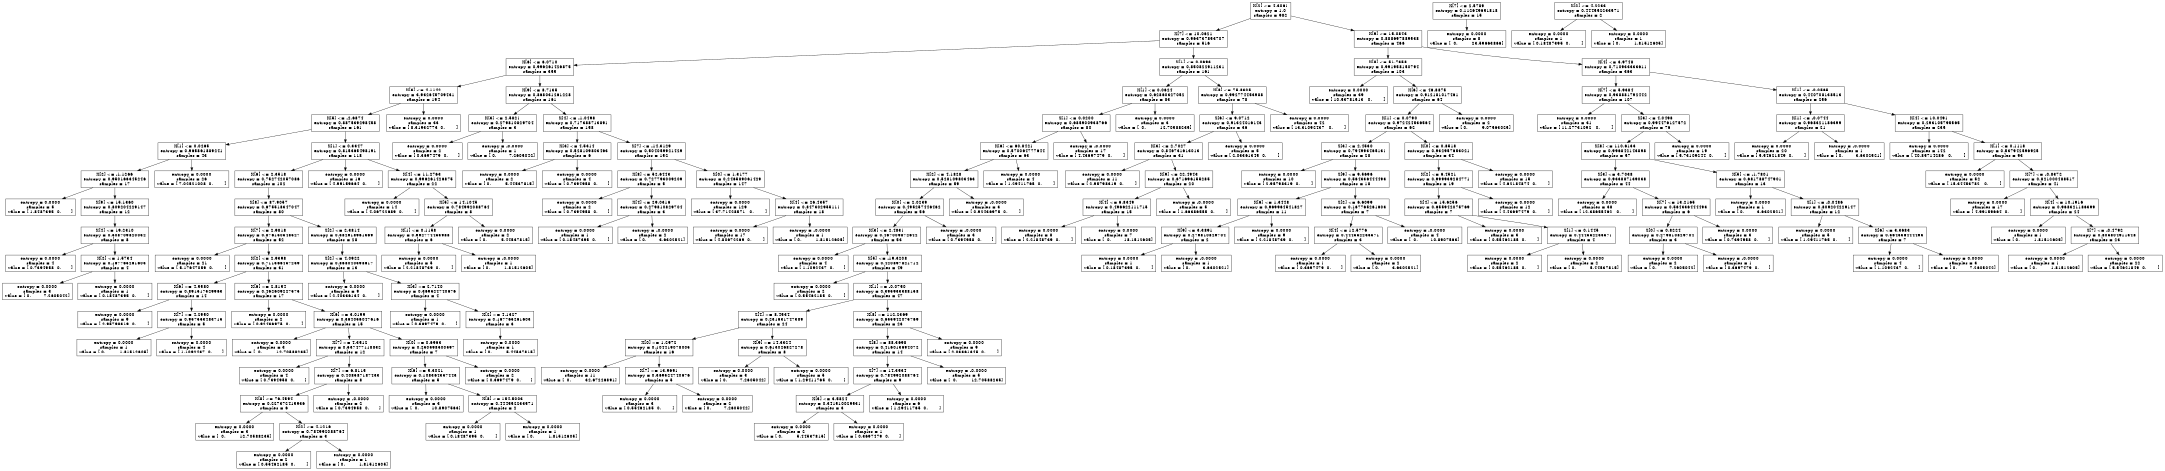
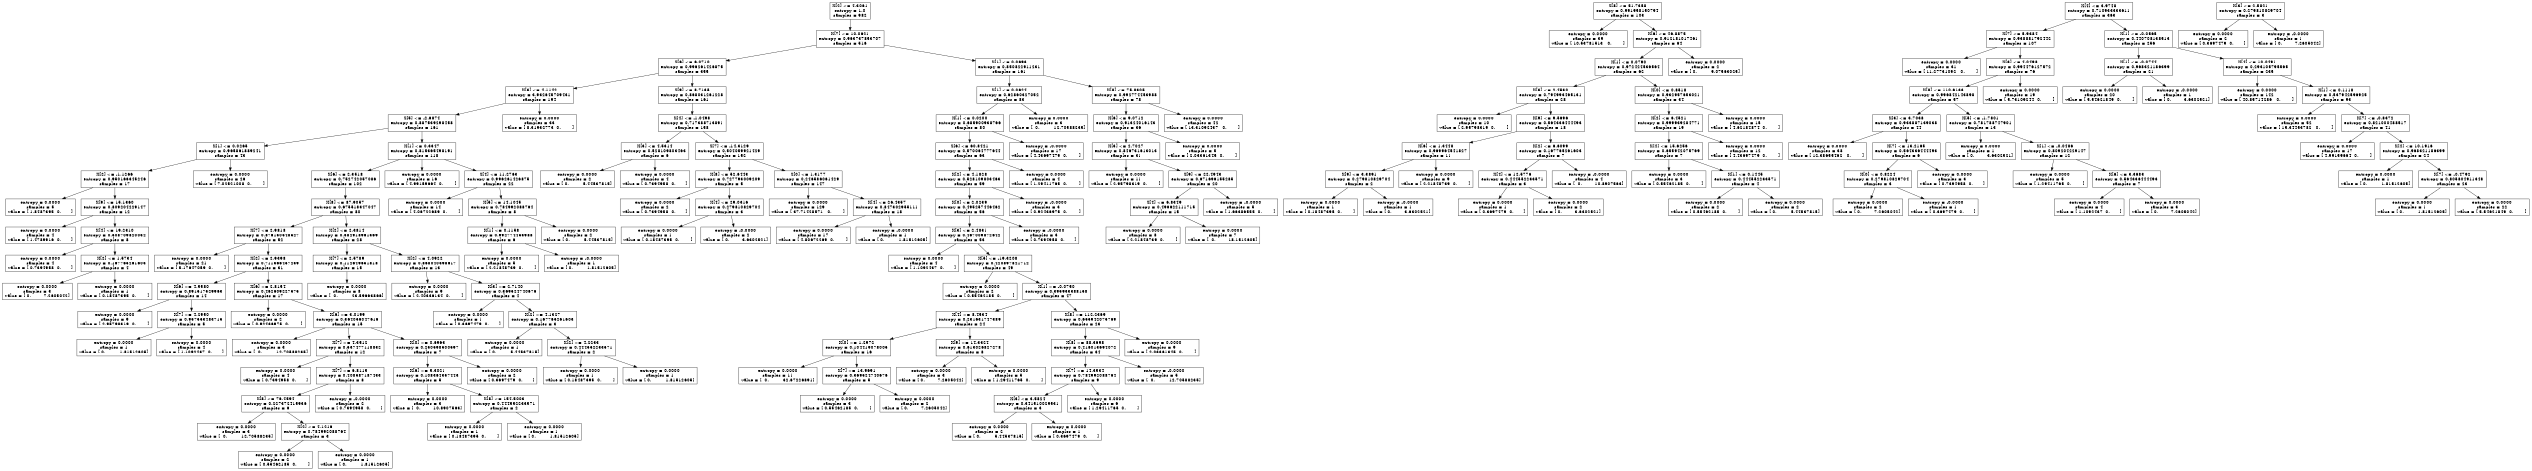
  digraph {
    node [shape=box]
    n1 [label="X[2] <= 4.3061\nentropy = 1.0\nsamples = 982"]
    n2 [label="X[7] <= 10.0621\nentropy = 0.963737853707\nsamples = 516"]
-   n3 [label="X[9] <= 15.0843\nentropy = 0.888697889538\nsamples = 466"]
    n4 [label="X[6] <= 6.0710\nentropy = 0.996261426875\nsamples = 355"]
    n5 [label="X[1] <= 0.0693\nentropy = 0.850822911231\nsamples = 161"]
    n6 [label="X[8] <= 51.7358\nentropy = 0.991958150794\nsamples = 103"]
    n7 [label="X[4] <= 3.9748\nentropy = 0.710933333611\nsamples = 363"]
    n8 [label="X[3] <= 4.1142\nentropy = 3.932645709431\nsamples = 194"]
    n9 [label="X[9] <= 8.7135\nentropy = 0.868031261228\nsamples = 161"]
    n10 [label="X[1] <= 0.0624\nentropy = 0.62860327052\nsamples = 83"]
    n11 [label="X[8] <= 75.8305\nentropy = 0.992774453988\nsamples = 78"]
    n12 [label="X[5] <= -2.6874\nentropy = 0.887539298458\nsamples = 161"]
    n13 [label="entropy = 0.0000\nsamples = 33\nvalue = [ 8.31932773  0.        ]"]
    n14 [label="X[3] <= 2.5821\nentropy = 0.279810829704\nsamples = 3"]
    n15 [label="X[4] <= -1.0498\nentropy = 0.717388713891\nsamples = 158"]
    n16 [label="X[1] <= 0.0265\nentropy = 0.965861889241\nsamples = 43"]
    n17 [label="X[1] <= 0.3347\nentropy = 0.815365498191\nsamples = 118"]
    n18 [label="X[2] <= -1.1266\nentropy = 0.950166345246\nsamples = 17"]
    n19 [label="entropy = 0.0000\nsamples = 26\nvalue = [ 7.02521008  0.        ]"]
    n20 [label="X[6] <= 2.3518\nentropy = 0.752742057086\nsamples = 102"]
    n21 [label="entropy = 0.0000\nsamples = 16\nvalue = [ 4.99159664  0.        ]"]
    n22 [label="X[4] <= 11.2763\nentropy = 0.996261426875\nsamples = 22"]
    n23 [label="entropy = 0.0000\nsamples = 5\nvalue = [ 1.8487395  0.       ]"]
    n24 [label="X[9] <= 15.1360\nentropy = 0.809204229147\nsamples = 12"]
+   n25 [label="entropy = 0.0000\nsamples = 4\nvalue = [ 1.4789916  0.       ]"]
    n26 [label="X[4] <= 19.2310\nentropy = 0.508709820032\nsamples = 8"]
    n27 [label="entropy = 0.0000\nsamples = 4\nvalue = [ 0.7394958  0.       ]"]
    n28 [label="X[2] <= 1.5734\nentropy = 0.167765261603\nsamples = 4"]
    n29 [label="entropy = 0.0000\nsamples = 3\nvalue = [ 0.         7.2605042]"]
    n30 [label="entropy = 0.0000\nsamples = 1\nvalue = [ 0.18487395  0.        ]"]
    n31 [label="X[8] <= 87.9057\nentropy = 0.675518347047\nsamples = 80"]
    n32 [label="entropy = 0.0000\nsamples = 14\nvalue = [ 4.06722689  0.        ]"]
    n33 [label="X[5] <= 14.1045\nentropy = 0.784992088764\nsamples = 8"]
    n34 [label="X[7] <= 2.9818\nentropy = 0.876150548527\nsamples = 52"]
    n35 [label="X[2] <= 2.3814\nentropy = 0.382918961369\nsamples = 28"]
    n36 [label="X[1] <= 0.1158\nentropy = 0.992774453988\nsamples = 6"]
    n37 [label="entropy = 0.0000\nsamples = 2\nvalue = [ 0.          5.44537815]"]
    n38 [label="entropy = 0.0000\nsamples = 5\nvalue = [ 2.21848739  0.        ]"]
    n39 [label="entropy = -0.0000\nsamples = 1\nvalue = [ 0.          1.81512605]"]
    n40 [label="entropy = 0.0000\nsamples = 21\nvalue = [ 5.17647059  0.        ]"]
    n41 [label="X[2] <= 2.9398\nentropy = 0.711366457239\nsamples = 31"]
    n42 [label="X[7] <= 2.5789\nentropy = 0.112649651818\nsamples = 15"]
    n43 [label="X[2] <= 4.0922\nentropy = 0.868040398617\nsamples = 13"]
    n44 [label="X[6] <= 4.5580\nentropy = 0.891517529963\nsamples = 14"]
    n45 [label="X[6] <= 2.8154\nentropy = 0.462609227575\nsamples = 17"]
    n46 [label="entropy = 0.0000\nsamples = 9\nvalue = [ 2.95798319  0.        ]"]
    n47 [label="X[7] <= 4.2950\nentropy = 0.957553483715\nsamples = 5"]
    n48 [label="entropy = 0.0000\nsamples = 2\nvalue = [ 0.92436975  0.        ]"]
    n49 [label="X[6] <= 3.0199\nentropy = 0.364056047616\nsamples = 15"]
    n50 [label="entropy = 0.0000\nsamples = 1\nvalue = [ 0.          1.81512605]"]
    n51 [label="entropy = 0.0000\nsamples = 4\nvalue = [ 1.1092437  0.       ]"]
    n52 [label="entropy = 0.0000\nsamples = 3\nvalue = [  0.          12.70588235]"]
    n53 [label="X[7] <= 4.3512\nentropy = 0.537477118832\nsamples = 12"]
    n54 [label="X[0] <= 0.6963\nentropy = 0.250598500597\nsamples = 7"]
    n55 [label="entropy = 0.0000\nsamples = 4\nvalue = [ 0.7394958  0.       ]"]
    n56 [label="X[7] <= 6.8115\nentropy = 0.408587187433\nsamples = 8"]
    n57 [label="X[8] <= 76.4594\nentropy = 0.227372415936\nsamples = 6"]
    n58 [label="entropy = -0.0000\nsamples = 2\nvalue = [ 0.7394958  0.       ]"]
    n59 [label="entropy = 0.0000\nsamples = 3\nvalue = [  0.          12.70588235]"]
    n60 [label="X[2] <= 4.1216\nentropy = 0.784992088764\nsamples = 3"]
    n61 [label="entropy = 0.0000\nsamples = 2\nvalue = [ 0.55462185  0.        ]"]
    n62 [label="entropy = 0.0000\nsamples = 1\nvalue = [ 0.          1.81512605]"]
    n63 [label="entropy = 0.0000\nsamples = 8\nvalue = [  0.          23.59663866]"]
    n64 [label="entropy = 0.0000\nsamples = 9\nvalue = [ 2.40336134  0.        ]"]
    n65 [label="X[3] <= 2.7140\nentropy = 0.369524740676\nsamples = 4"]
    n66 [label="X[6] <= 5.3021\nentropy = 0.108364357443\nsamples = 5"]
    n67 [label="entropy = 0.0000\nsamples = 2\nvalue = [ 0.3697479  0.       ]"]
    n68 [label="entropy = 0.0000\nsamples = 3\nvalue = [  0.         10.8907563]"]
    n69 [label="X[8] <= 154.5003\nentropy = 0.444552233571\nsamples = 2"]
    n70 [label="entropy = 0.0000\nsamples = 1\nvalue = [ 0.18487395  0.        ]"]
    n71 [label="entropy = 0.0000\nsamples = 1\nvalue = [ 0.          1.81512605]"]
    n72 [label="entropy = 0.0000\nsamples = 1\nvalue = [ 0.3697479  0.       ]"]
    n73 [label="X[2] <= 4.1327\nentropy = 0.167765261603\nsamples = 3"]
    n74 [label="entropy = 0.0000\nsamples = 1\nvalue = [ 0.          5.44537815]"]
    n75 [label="X[2] <= 4.2233\nentropy = 0.444552233571\nsamples = 2"]
    n76 [label="entropy = 0.0000\nsamples = 1\nvalue = [ 0.18487395  0.        ]"]
    n77 [label="entropy = 0.0000\nsamples = 1\nvalue = [ 0.          1.81512605]"]
    n78 [label="entropy = 0.0000\nsamples = 2\nvalue = [ 0.3697479  0.       ]"]
    n79 [label="entropy = -0.0000\nsamples = 1\nvalue = [ 0.         7.2605042]"]
    n80 [label="X[3] <= 4.5314\nentropy = 0.528109803463\nsamples = 6"]
    n81 [label="X[7] <= -14.3129\nentropy = 0.504059921429\nsamples = 152"]
    n82 [label="entropy = 0.0000\nsamples = 2\nvalue = [ 0.          5.44537815]"]
    n83 [label="entropy = 0.0000\nsamples = 4\nvalue = [ 0.7394958  0.       ]"]
    n84 [label="X[8] <= 52.6443\nentropy = 0.727793009209\nsamples = 5"]
-   n85 [label="X[0] <= 1.3177\nentropy = 0.246589061429\nsamples = 147"]
+   n85 [label="X[0] <= 1.3177\nentropy = 0.246586061429\nsamples = 147"]
    n86 [label="entropy = 0.0000\nsamples = 2\nvalue = [ 0.7394958  0.       ]"]
    n87 [label="X[4] <= 29.0316\nentropy = 0.279810829704\nsamples = 3"]
    n88 [label="entropy = 0.0000\nsamples = 129\nvalue = [ 37.71428571   0.        ]"]
    n89 [label="X[4] <= 26.4357\nentropy = 0.847302955111\nsamples = 18"]
    n90 [label="entropy = 0.0000\nsamples = 1\nvalue = [ 0.18487395  0.        ]"]
    n91 [label="entropy = -0.0000\nsamples = 2\nvalue = [ 0.         3.6302521]"]
    n92 [label="entropy = 0.0000\nsamples = 17\nvalue = [ 4.80672269  0.        ]"]
    n93 [label="entropy = -0.0000\nsamples = 1\nvalue = [ 0.          1.81512605]"]
    n94 [label="X[1] <= 0.0200\nentropy = 0.685900938766\nsamples = 80"]
    n95 [label="entropy = 0.0000\nsamples = 3\nvalue = [  0.          12.70588235]"]
    n96 [label="X[6] <= 9.0712\nentropy = 0.91324016143\nsamples = 36"]
    n97 [label="entropy = 0.0000\nsamples = 42\nvalue = [ 13.31092437   0.        ]"]
    n98 [label="X[6] <= 60.8421\nentropy = 0.570064777644\nsamples = 63"]
    n99 [label="entropy = -0.0000\nsamples = 17\nvalue = [ 4.43697479  0.        ]"]
    n100 [label="X[2] <= 4.1828\nentropy = 0.528109803463\nsamples = 59"]
    n101 [label="entropy = 0.0000\nsamples = 4\nvalue = [ 1.29411765  0.        ]"]
    n102 [label="X[0] <= 2.0239\nentropy = 0.495257446462\nsamples = 56"]
    n103 [label="entropy = -0.0000\nsamples = 3\nvalue = [ 0.92436975  0.        ]"]
    n104 [label="X[3] <= 2.4831\nentropy = 0.467009872642\nsamples = 53"]
    n105 [label="entropy = -0.0000\nsamples = 3\nvalue = [ 0.7394958  0.       ]"]
    n106 [label="entropy = 0.0000\nsamples = 4\nvalue = [ 1.1092437  0.       ]"]
    n107 [label="X[5] <= -19.3208\nentropy = 0.420897821712\nsamples = 49"]
    n108 [label="entropy = 0.0000\nsamples = 2\nvalue = [ 0.55462185  0.        ]"]
    n109 [label="X[1] <= -0.0750\nentropy = 0.395933388158\nsamples = 47"]
    n110 [label="X[4] <= 8.4534\nentropy = 0.231631747389\nsamples = 24"]
    n111 [label="X[8] <= 112.2369\nentropy = 0.655942075769\nsamples = 23"]
    n112 [label="X[0] <= 1.2972\nentropy = 0.104419078005\nsamples = 16"]
    n113 [label="X[9] <= 14.3324\nentropy = 0.613026827278\nsamples = 8"]
-   n114 [label="X[8] <= 88.3698\nentropy = 0.416013694072\nsamples = 14"]
+   n114 [label="X[8] <= 88.3698\nentropy = 0.416013694072\nsamples = 34"]
    n115 [label="entropy = 0.0000\nsamples = 9\nvalue = [ 2.03361345  0.        ]"]
    n116 [label="entropy = 0.0000\nsamples = 11\nvalue = [  0.          32.67226891]"]
    n117 [label="X[7] <= 13.9691\nentropy = 0.369524740676\nsamples = 5"]
    n118 [label="entropy = 0.0000\nsamples = 3\nvalue = [ 0.         7.2605042]"]
    n119 [label="entropy = 0.0000\nsamples = 5\nvalue = [ 1.29411765  0.        ]"]
    n120 [label="entropy = 0.0000\nsamples = 3\nvalue = [ 0.55462185  0.        ]"]
    n121 [label="entropy = 0.0000\nsamples = 2\nvalue = [ 0.         7.2605042]"]
    n122 [label="X[7] <= 14.3534\nentropy = 0.784992088764\nsamples = 9"]
    n123 [label="entropy = -0.0000\nsamples = 5\nvalue = [  0.          12.70588235]"]
    n124 [label="X[3] <= 3.5824\nentropy = 0.341510029531\nsamples = 3"]
    n125 [label="entropy = 0.0000\nsamples = 6\nvalue = [ 1.29411765  0.        ]"]
    n126 [label="entropy = 0.0000\nsamples = 2\nvalue = [ 0.          5.44537815]"]
    n127 [label="entropy = 0.0000\nsamples = 1\nvalue = [ 0.3697479  0.       ]"]
    n128 [label="X[3] <= 2.7027\nentropy = 0.846731613013\nsamples = 31"]
    n129 [label="entropy = 0.0000\nsamples = 5\nvalue = [ 2.03361345  0.        ]"]
    n130 [label="entropy = 0.0000\nsamples = 11\nvalue = [ 2.95798319  0.        ]"]
    n131 [label="X[9] <= 22.4943\nentropy = 0.671696155285\nsamples = 20"]
    n132 [label="X[4] <= 6.8349\nentropy = 0.496622111715\nsamples = 15"]
    n133 [label="entropy = -0.0000\nsamples = 5\nvalue = [ 1.66386555  0.        ]"]
    n134 [label="entropy = 0.0000\nsamples = 8\nvalue = [ 2.21848739  0.        ]"]
    n135 [label="entropy = 0.0000\nsamples = 7\nvalue = [  0.         18.1512605]"]
    n136 [label="entropy = 0.0000\nsamples = 39\nvalue = [ 10.53781513   0.        ]"]
    n137 [label="X[6] <= 46.8875\nentropy = 0.912181017461\nsamples = 64"]
    n138 [label="X[7] <= 5.9384\nentropy = 0.938881792442\nsamples = 107"]
    n139 [label="X[1] <= -0.0565\nentropy = 0.440708138513\nsamples = 256"]
    n140 [label="X[1] <= 0.0790\nentropy = 0.972424536564\nsamples = 62"]
    n141 [label="entropy = 0.0000\nsamples = 2\nvalue = [ 0.          9.07563025]"]
    n142 [label="X[3] <= 2.4530\nentropy = 0.794993465131\nsamples = 28"]
    n143 [label="X[0] <= 0.8518\nentropy = 0.932957653021\nsamples = 34"]
    n144 [label="entropy = 0.0000\nsamples = 10\nvalue = [ 2.95798319  0.        ]"]
    n145 [label="X[9] <= 9.5696\nentropy = 0.564336444493\nsamples = 18"]
    n146 [label="X[2] <= 6.4521\nentropy = 0.999939284771\nsamples = 19"]
    n147 [label="entropy = 0.0000\nsamples = 15\nvalue = [ 4.62184874  0.        ]"]
    n148 [label="X[6] <= 1.3448\nentropy = 0.969964541827\nsamples = 11"]
    n149 [label="X[2] <= 6.6099\nentropy = 0.167765261603\nsamples = 7"]
    n150 [label="X[9] <= 3.3891\nentropy = 0.279810829704\nsamples = 2"]
    n151 [label="entropy = 0.0000\nsamples = 9\nvalue = [ 2.21848739  0.        ]"]
    n152 [label="X[4] <= 12.5776\nentropy = 0.444552233571\nsamples = 3"]
    n153 [label="entropy = -0.0000\nsamples = 4\nvalue = [  0.         10.8907563]"]
    n154 [label="entropy = 0.0000\nsamples = 1\nvalue = [ 0.18487395  0.        ]"]
    n155 [label="entropy = -0.0000\nsamples = 1\nvalue = [ 0.         3.6302521]"]
    n156 [label="entropy = 0.0000\nsamples = 1\nvalue = [ 0.3697479  0.       ]"]
    n157 [label="entropy = 0.0000\nsamples = 2\nvalue = [ 0.         3.6302521]"]
    n158 [label="X[4] <= 15.6256\nentropy = 0.655942075769\nsamples = 7"]
    n159 [label="entropy = 0.0000\nsamples = 12\nvalue = [ 4.43697479  0.        ]"]
    n160 [label="entropy = 0.0000\nsamples = 3\nvalue = [ 0.55462185  0.        ]"]
    n161 [label="X[1] <= 0.1445\nentropy = 0.444552233571\nsamples = 4"]
    n162 [label="entropy = 0.0000\nsamples = 2\nvalue = [ 0.55462185  0.        ]"]
    n163 [label="entropy = 0.0000\nsamples = 2\nvalue = [ 0.          5.44537815]"]
    n164 [label="entropy = 0.0000\nsamples = 31\nvalue = [ 11.27731092   0.        ]"]
    n165 [label="X[3] <= 4.0498\nentropy = 0.994476127572\nsamples = 76"]
    n166 [label="X[1] <= -0.0744\nentropy = 0.968321186399\nsamples = 21"]
    n167 [label="X[4] <= 10.0491\nentropy = 0.293105795565\nsamples = 235"]
    n168 [label="X[8] <= 110.6133\nentropy = 0.996842143898\nsamples = 57"]
    n169 [label="entropy = 0.0000\nsamples = 19\nvalue = [ 5.73109244  0.        ]"]
    n170 [label="X[3] <= 3.7038\nentropy = 0.933887139038\nsamples = 44"]
-   n171 [label="X[5] <= -1.7801\nentropy = 0.681788747901\nsamples = 13"]
+   n171 [label="X[5] <= -1.7801\nentropy = 0.781788747901\nsamples = 13"]
    n172 [label="entropy = 0.0000\nsamples = 38\nvalue = [ 12.38655462   0.        ]"]
    n173 [label="X[7] <= 13.2165\nentropy = 0.564336444493\nsamples = 6"]
    n174 [label="entropy = 0.0000\nsamples = 1\nvalue = [ 0.         3.6302521]"]
    n175 [label="X[1] <= -0.0486\nentropy = 0.809204229147\nsamples = 12"]
    n176 [label="X[0] <= 0.8224\nentropy = 0.279810829704\nsamples = 3"]
    n177 [label="entropy = 0.0000\nsamples = 3\nvalue = [ 0.7394958  0.       ]"]
    n178 [label="entropy = 0.0000\nsamples = 2\nvalue = [ 0.         7.2605042]"]
    n179 [label="entropy = -0.0000\nsamples = 1\nvalue = [ 0.3697479  0.       ]"]
    n180 [label="entropy = 0.0000\nsamples = 5\nvalue = [ 1.29411765  0.        ]"]
    n181 [label="X[6] <= 3.3683\nentropy = 0.564336444493\nsamples = 7"]
    n182 [label="entropy = 0.0000\nsamples = 4\nvalue = [ 1.1092437  0.       ]"]
    n183 [label="entropy = 0.0000\nsamples = 3\nvalue = [ 0.         7.2605042]"]
    n184 [label="entropy = 0.0000\nsamples = 20\nvalue = [ 5.54621849  0.        ]"]
    n185 [label="entropy = -0.0000\nsamples = 1\nvalue = [ 0.         3.6302521]"]
    n186 [label="entropy = 0.0000\nsamples = 142\nvalue = [ 40.85714286   0.        ]"]
    n187 [label="X[1] <= 0.1118\nentropy = 0.537942596925\nsamples = 93"]
    n188 [label="entropy = 0.0000\nsamples = 52\nvalue = [ 15.34453782   0.        ]"]
    n189 [label="X[7] <= -0.8372\nentropy = 0.821000488517\nsamples = 41"]
    n190 [label="entropy = 0.0000\nsamples = 17\nvalue = [ 4.99159664  0.        ]"]
    n191 [label="X[4] <= 10.1916\nentropy = 0.968321186399\nsamples = 24"]
    n192 [label="entropy = 0.0000\nsamples = 1\nvalue = [ 0.          1.81512605]"]
    n193 [label="X[7] <= -0.4792\nentropy = 0.805804911348\nsamples = 23"]
    n194 [label="entropy = 0.0000\nsamples = 1\nvalue = [ 0.          1.81512605]"]
    n195 [label="entropy = 0.0000\nsamples = 22\nvalue = [ 5.54621849  0.        ]"]
    n1 -> n2
-   n1 -> n3
    n2 -> n4
    n2 -> n5
-   n3 -> n6
-   n3 -> n7
    n4 -> n8
    n4 -> n9
    n5 -> n10
    n5 -> n11
    n6 -> n136
    n6 -> n137
    n7 -> n138
    n7 -> n139
    n8 -> n12
    n8 -> n13
-   n9 -> n14
    n9 -> n15
    n10 -> n94
    n10 -> n95
    n11 -> n96
    n11 -> n97
    n12 -> n16
    n12 -> n17
    n14 -> n78
    n14 -> n79
    n15 -> n80
    n15 -> n81
    n16 -> n18
    n16 -> n19
    n17 -> n20
    n17 -> n21
    n17 -> n22
    n18 -> n23
    n18 -> n24
    n20 -> n31
    n22 -> n32
    n22 -> n33
+   n24 -> n25
    n24 -> n26
    n26 -> n27
    n26 -> n28
    n28 -> n29
    n28 -> n30
    n31 -> n34
    n31 -> n35
    n33 -> n36
    n33 -> n37
    n34 -> n40
    n34 -> n41
+   n35 -> n42
    n35 -> n43
    n36 -> n38
    n36 -> n39
    n41 -> n44
    n41 -> n45
    n42 -> n63
    n43 -> n64
    n43 -> n65
    n44 -> n46
    n44 -> n47
    n45 -> n48
    n45 -> n49
    n47 -> n50
    n47 -> n51
    n49 -> n52
    n49 -> n53
    n49 -> n54
    n53 -> n55
    n53 -> n56
    n54 -> n66
    n54 -> n67
    n56 -> n57
    n56 -> n58
    n57 -> n59
    n57 -> n60
    n60 -> n61
    n60 -> n62
    n65 -> n72
    n65 -> n73
    n66 -> n68
    n66 -> n69
    n69 -> n70
    n69 -> n71
    n73 -> n74
+   n73 -> n75
    n75 -> n76
    n75 -> n77
    n80 -> n82
    n80 -> n83
    n81 -> n84
    n81 -> n85
    n84 -> n86
    n84 -> n87
    n85 -> n88
    n85 -> n89
    n87 -> n90
    n87 -> n91
    n89 -> n92
    n89 -> n93
    n94 -> n98
    n94 -> n99
    n96 -> n128
    n96 -> n129
    n98 -> n100
    n98 -> n101
    n100 -> n102
    n100 -> n103
    n102 -> n104
    n102 -> n105
    n104 -> n106
    n104 -> n107
    n107 -> n108
    n107 -> n109
    n109 -> n110
    n109 -> n111
    n110 -> n112
    n110 -> n113
    n111 -> n114
    n111 -> n115
    n112 -> n116
    n112 -> n117
    n113 -> n118
    n113 -> n119
    n114 -> n122
    n114 -> n123
    n117 -> n120
    n117 -> n121
    n122 -> n124
    n122 -> n125
    n124 -> n126
    n124 -> n127
    n128 -> n130
    n128 -> n131
    n131 -> n132
    n131 -> n133
    n132 -> n134
    n132 -> n135
    n137 -> n140
    n137 -> n141
    n138 -> n164
    n138 -> n165
    n139 -> n166
    n139 -> n167
    n140 -> n142
    n140 -> n143
    n142 -> n144
    n142 -> n145
    n143 -> n146
    n143 -> n147
    n145 -> n148
    n145 -> n149
    n146 -> n158
    n146 -> n159
    n148 -> n150
    n148 -> n151
    n149 -> n152
    n149 -> n153
    n150 -> n154
    n150 -> n155
    n152 -> n156
    n152 -> n157
    n158 -> n160
    n158 -> n161
    n161 -> n162
    n161 -> n163
    n165 -> n168
    n165 -> n169
    n166 -> n184
    n166 -> n185
    n167 -> n186
    n167 -> n187
    n168 -> n170
    n168 -> n171
    n170 -> n172
    n170 -> n173
    n171 -> n174
    n171 -> n175
    n173 -> n176
    n173 -> n177
    n175 -> n180
    n175 -> n181
    n176 -> n178
    n176 -> n179
    n181 -> n182
    n181 -> n183
    n187 -> n188
    n187 -> n189
    n189 -> n190
    n189 -> n191
    n191 -> n192
    n191 -> n193
    n193 -> n194
    n193 -> n195
  }
